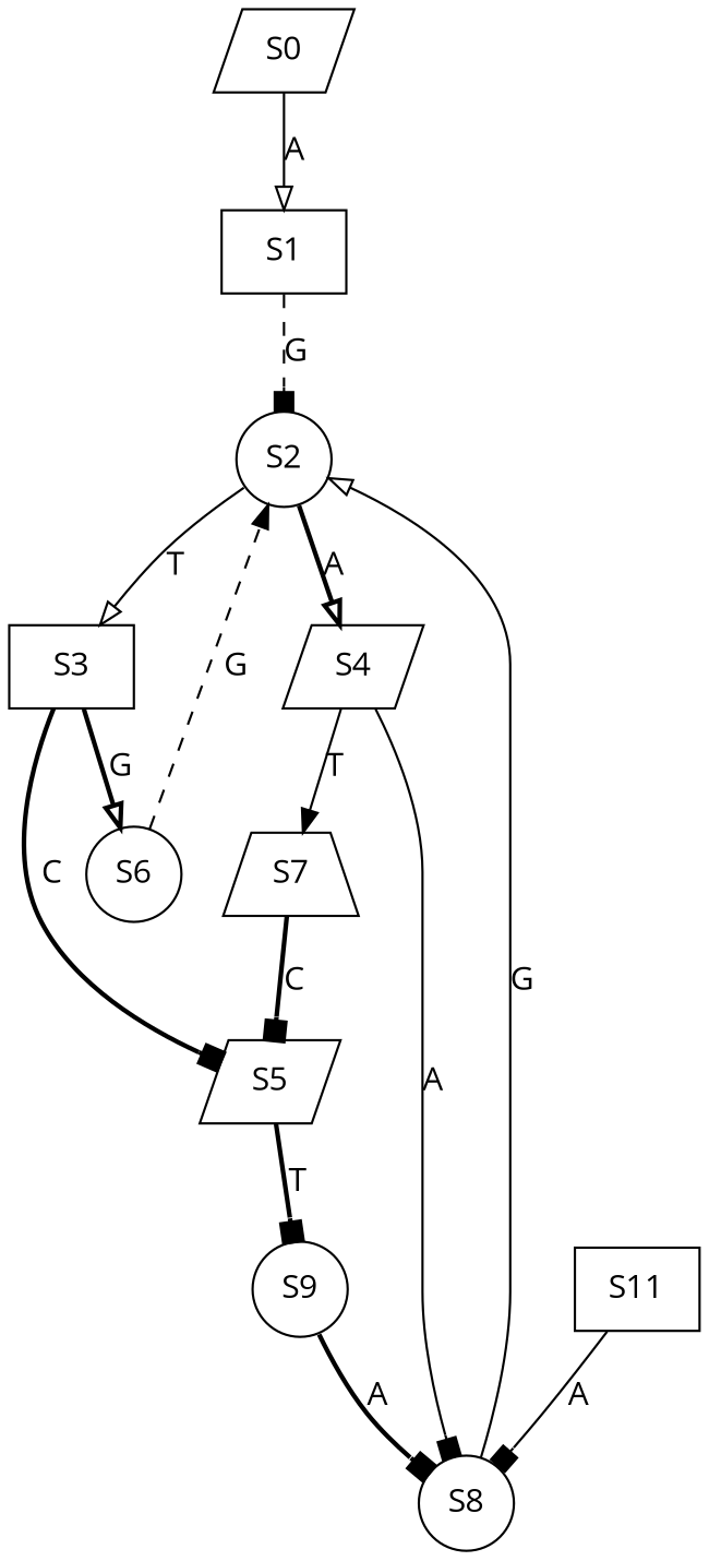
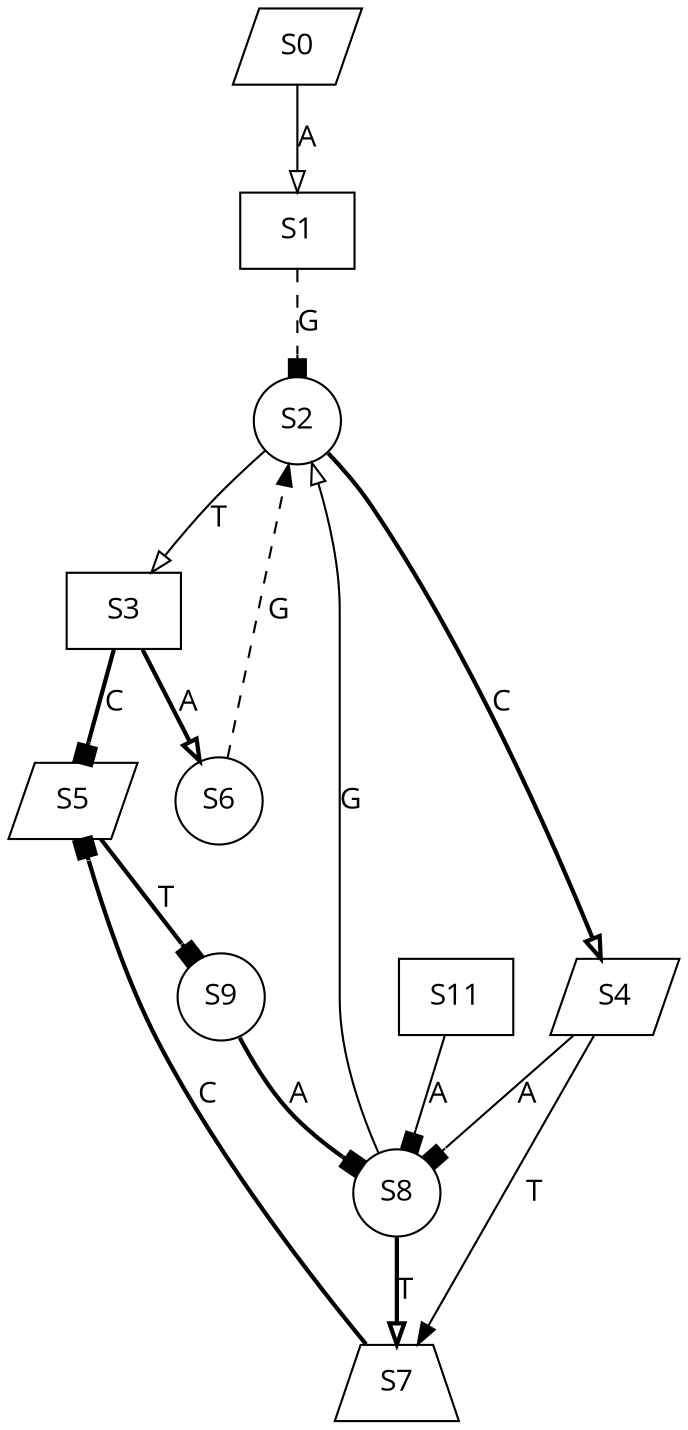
  strict digraph {
    fontname="Open Sans"
    node [fontname="Open Sans" shape=circle]
    edge [arrowhead=box fontname="Open Sans" style=bold]
    S0 [shape=parallelogram]
    S1 [shape=box]
    S2
    S3 [shape=box]
    S4 [shape=parallelogram]
    S5 [shape=parallelogram]
    S6
    S7 [shape=trapezium]
    S8
    S9
    S11 [shape=box]
    S0 -> S1 [arrowhead=onormal label=A style=solid]
    S1 -> S2 [label=G style=dashed]
    S2 -> S3 [arrowhead=onormal label=T style=solid]
-   S2 -> S4 [arrowhead=onormal label=A]
+   S2 -> S4 [arrowhead=onormal label=C]
    S3 -> S5 [label=C]
-   S3 -> S6 [arrowhead=onormal label=G]
+   S3 -> S6 [arrowhead=onormal label=A]
    S4 -> S7 [arrowhead=normal label=T style=solid]
    S4 -> S8 [label=A style=solid]
    S5 -> S9 [label=T]
    S6 -> S2 [arrowhead=normal label=G style=dashed]
    S7 -> S5 [label=C]
    S8 -> S2 [arrowhead=onormal label=G style=solid]
+   S8 -> S7 [arrowhead=onormal label=T]
    S9 -> S8 [label=A]
    S11 -> S8 [label=A style=solid]
  }
